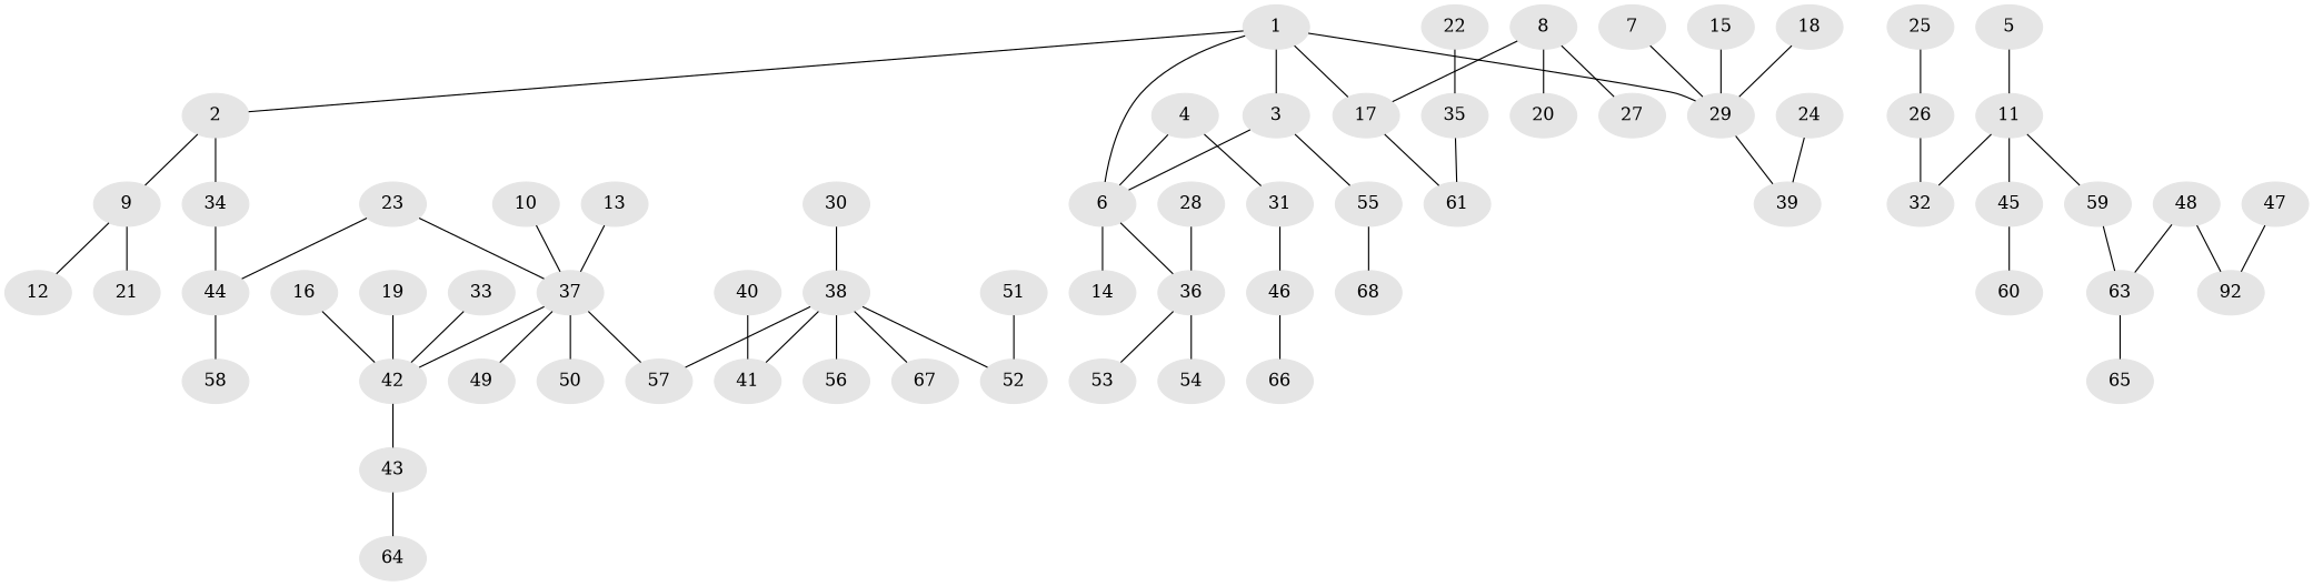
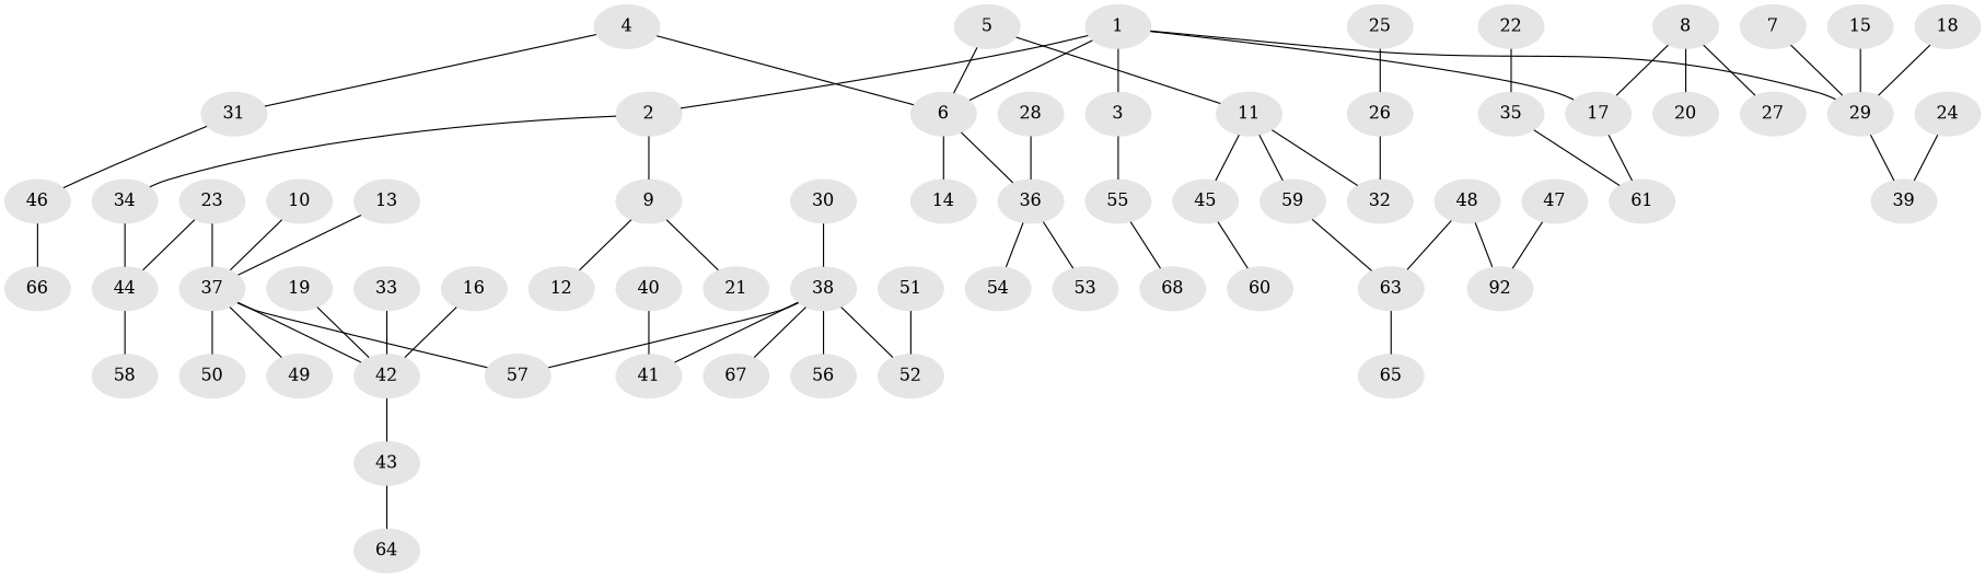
  graph {
    node [color=gray90 style=filled]
    edge [weight=1.0]
    1
    2
    3
    6
    17
    29
    9
    34
    55
    14
    36
    61
    39
    12
    21
    44
    68
    4
    31
    46
    5
    11
    32
    45
    59
    53
    54
    7
    8
    20
    27
    10
    37
    42
    49
    50
    57
    60
    63
    13
    15
    16
    43
    18
    19
    22
    35
    23
    58
    24
    25
    26
    28
    30
    38
    41
    52
    56
    67
    66
    33
    40
    64
    n64 [label=92]
    47
    48
    65
    51
    1 -- 2
    1 -- 3
    1 -- 6
    1 -- 17
    1 -- 29
    2 -- 9
    2 -- 34
    3 -- 55
    6 -- 14
    6 -- 36
    17 -- 61
    29 -- 39
    9 -- 12
    9 -- 21
    34 -- 44
    55 -- 68
    36 -- 53
    36 -- 54
    44 -- 58
    4 -- 6
    4 -- 31
    31 -- 46
    46 -- 66
-   3 -- 6
+   5 -- 6
    5 -- 11
    11 -- 32
    11 -- 45
    11 -- 59
    45 -- 60
    59 -- 63
    7 -- 29
    8 -- 17
    8 -- 20
    8 -- 27
    10 -- 37
    37 -- 42
    37 -- 49
    37 -- 50
    37 -- 57
    42 -- 43
    63 -- 65
    13 -- 37
    15 -- 29
    16 -- 42
    43 -- 64
    18 -- 29
    19 -- 42
    22 -- 35
    35 -- 61
    23 -- 44
    23 -- 37
    24 -- 39
    25 -- 26
    26 -- 32
    28 -- 36
    30 -- 38
    38 -- 57
    38 -- 41
    38 -- 52
    38 -- 56
    38 -- 67
    33 -- 42
    40 -- 41
    47 -- n64
    48 -- 63
    48 -- n64
    51 -- 52
  }
